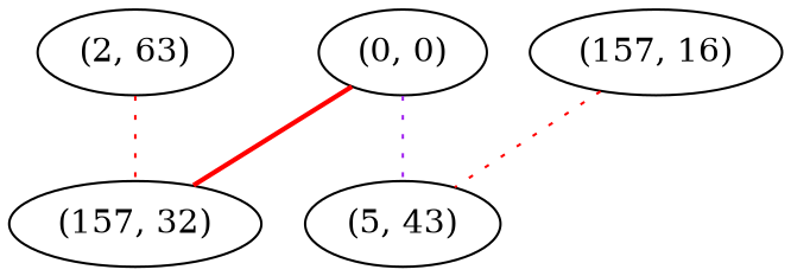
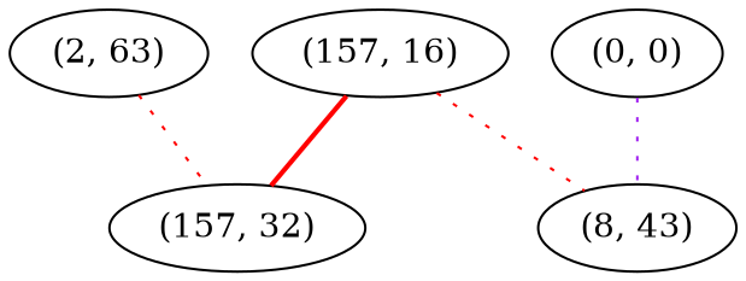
  graph {
    edge [color=red style=dotted weight=1]
    n1 [label="(2, 63)"]
    "(157, 32)"
    "(0, 0)"
-   "(8, 43)" [label="(5, 43)"]
+   "(8, 43)"
    "(157, 16)"
    n1 -- "(157, 32)"
    "(0, 0)" -- "(8, 43)" [color=purple weight=4]
-   "(0, 0)" -- "(157, 32)" [style=bold]
+   "(157, 16)" -- "(157, 32)" [style=bold]
    "(157, 16)" -- "(8, 43)"
  }
